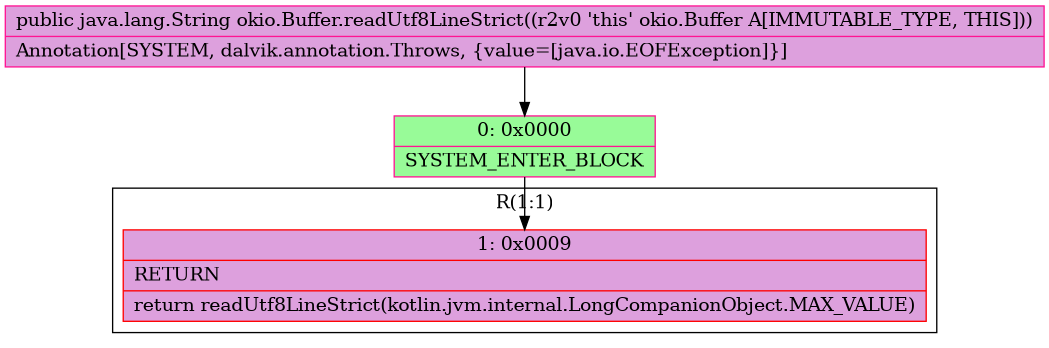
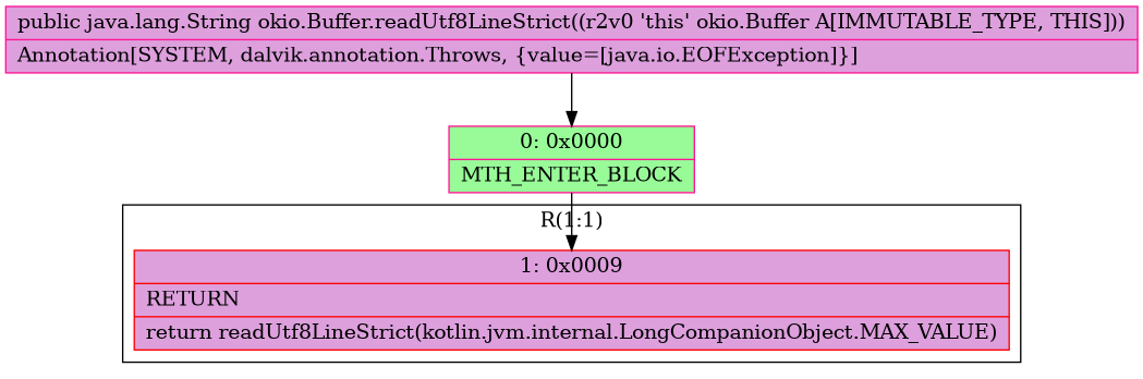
  digraph {
    node [color=deeppink shape=record style=filled fillcolor=plum]
    n1 [color=red label="{1\:\ 0x0009|RETURN\l|return readUtf8LineStrict(kotlin.jvm.internal.LongCompanionObject.MAX_VALUE)\l}"]
-   n2 [label="{0\:\ 0x0000|SYSTEM_ENTER_BLOCK\l}" fillcolor=palegreen]
+   n2 [label="{0\:\ 0x0000|MTH_ENTER_BLOCK\l}" fillcolor=palegreen]
    n3 [label="{public java.lang.String okio.Buffer.readUtf8LineStrict((r2v0 'this' okio.Buffer A[IMMUTABLE_TYPE, THIS]))  | Annotation[SYSTEM, dalvik.annotation.Throws, \{value=[java.io.EOFException]\}]\l}"]
    subgraph cluster_1 {
      label="R(1:1)"
      n1
    }
    n2 -> n1
    n3 -> n2
  }
